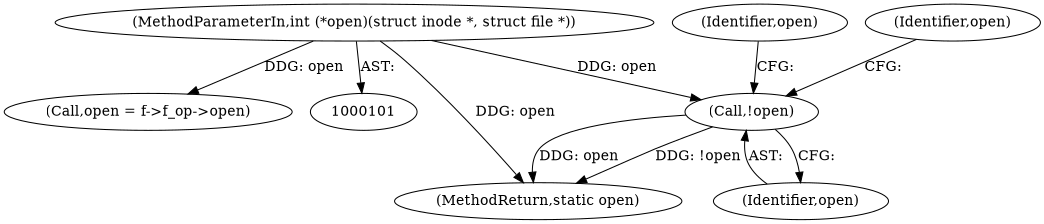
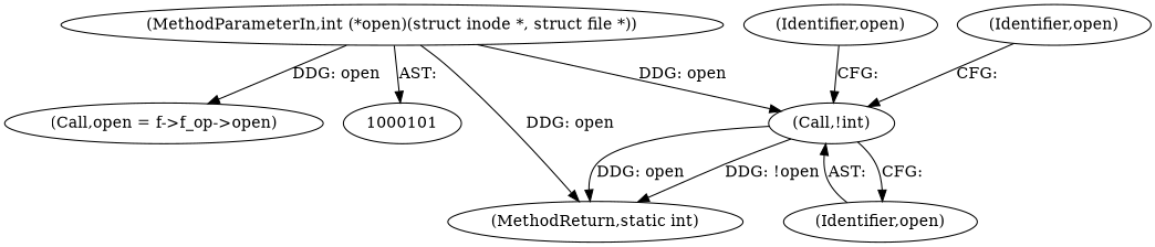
  digraph {
-   n1 [label="(Call,!open)"]
+   n1 [label="(Call,!int)"]
    n2 [label="(Identifier,open)"]
-   n3 [label="(MethodReturn,static open)"]
+   n3 [label="(MethodReturn,static int)"]
    n4 [label="(MethodParameterIn,int (*open)(struct inode *, struct file *))"]
    n5 [label="(Call,open = f->f_op->open)"]
    1000101
    n7 [label="(Identifier,open)"]
    n8 [label="(Identifier,open)"]
    n1 -> n2 [label="CFG: "]
    n1 -> n3 [label="DDG: open"]
    n1 -> n3 [label="DDG: !open"]
    n2 -> n1 [label="AST: "]
    n4 -> n1 [label="DDG: open"]
    n4 -> n3 [label="DDG: open"]
    n4 -> n5 [label="DDG: open"]
    n4 -> 1000101 [label="AST: "]
    n7 -> n1 [label="CFG: "]
    n8 -> n1 [label="CFG: "]
  }
